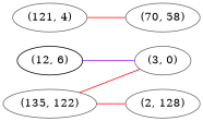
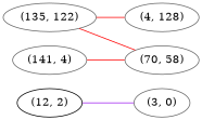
  graph {
    rankdir=LR
    node [color=gray40]
    edge [color=red weight=1]
-   "(12, 2)" [color=black label="(12, 6)"]
+   "(12, 2)" [color=black]
    n2 [label="(3, 0)"]
    "(135, 122)"
-   "(2, 128)"
+   "(2, 128)" [label="(4, 128)"]
    "(70, 58)"
-   "(121, 4)"
+   "(121, 4)" [label="(141, 4)"]
    "(12, 2)" -- n2 [color=purple weight=4]
    "(135, 122)" -- "(2, 128)"
-   "(135, 122)" -- n2
+   "(135, 122)" -- "(70, 58)"
    "(121, 4)" -- "(70, 58)"
  }
